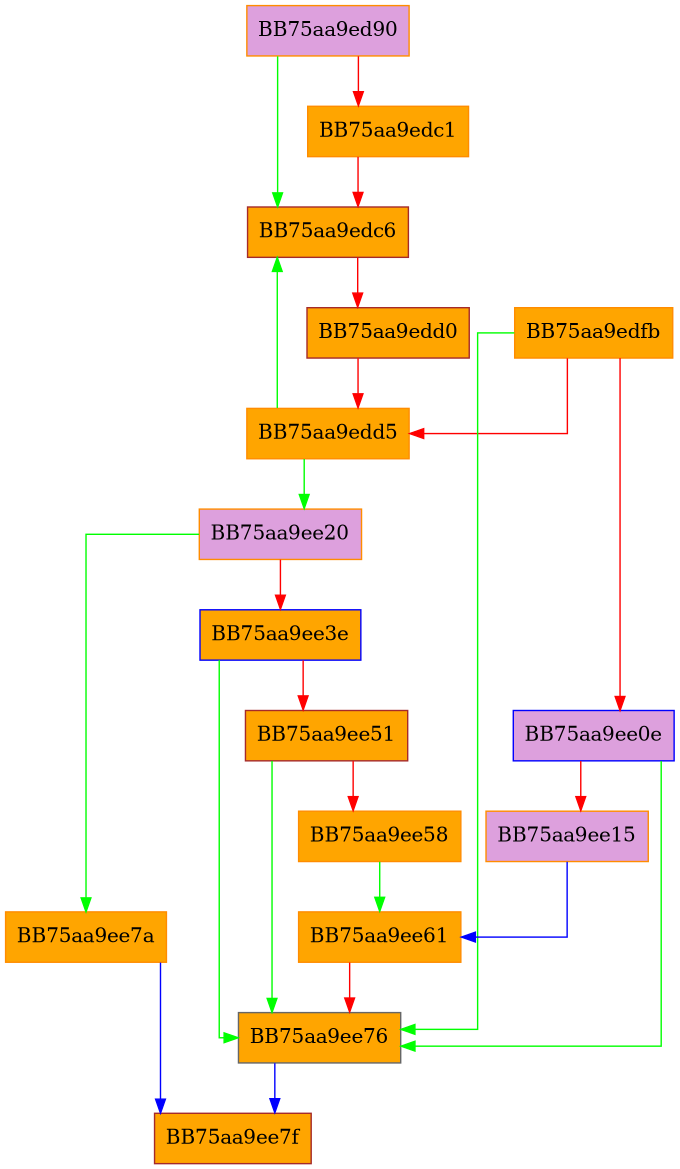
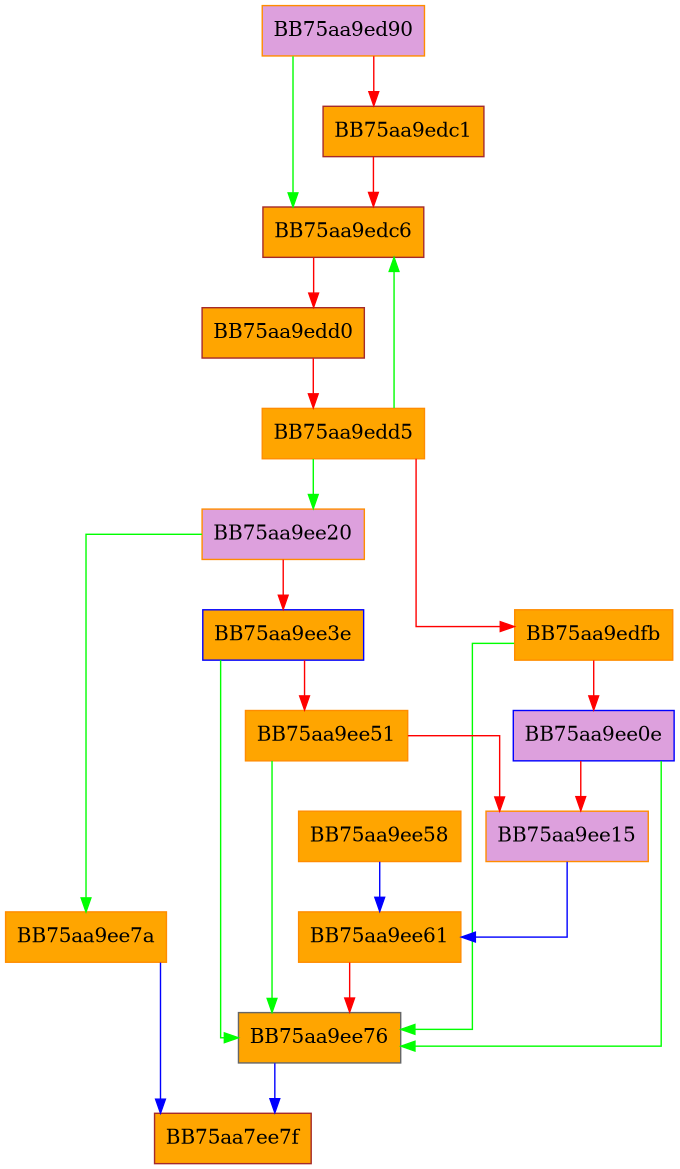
  digraph {
    splines=ortho
    node [color=darkorange fillcolor=orange shape=box style=filled]
    edge [color=red]
    BB75aa9ed90 [fillcolor=plum]
    BB75aa9edc6 [color=brown]
-   BB75aa9edc1
+   BB75aa9edc1 [color=brown]
    BB75aa9edd0 [color=brown]
    BB75aa9edd5
    BB75aa9ee20 [fillcolor=plum]
    BB75aa9edfb
    BB75aa9ee7a
    BB75aa9ee3e [color=blue]
    BB75aa9ee76 [color=gray40]
    BB75aa9ee0e [color=blue fillcolor=plum]
-   BB75aa9ee7f [color=brown]
-   BB75aa9ee51 [color=brown]
+   BB75aa9ee7f [color=brown label=BB75aa7ee7f]
+   BB75aa9ee51
    BB75aa9ee15 [fillcolor=plum]
    BB75aa9ee61
    BB75aa9ee58
    BB75aa9ed90 -> BB75aa9edc6 [color=green]
    BB75aa9ed90 -> BB75aa9edc1
    BB75aa9edc6 -> BB75aa9edd0
    BB75aa9edc1 -> BB75aa9edc6
    BB75aa9edd0 -> BB75aa9edd5
    BB75aa9edd5 -> BB75aa9edc6 [color=green]
    BB75aa9edd5 -> BB75aa9ee20 [color=green]
-   BB75aa9edfb -> BB75aa9edd5
+   BB75aa9edd5 -> BB75aa9edfb
    BB75aa9ee20 -> BB75aa9ee7a [color=green]
    BB75aa9ee20 -> BB75aa9ee3e
    BB75aa9edfb -> BB75aa9ee76 [color=green]
    BB75aa9edfb -> BB75aa9ee0e
    BB75aa9ee7a -> BB75aa9ee7f [color=blue]
    BB75aa9ee3e -> BB75aa9ee76 [color=green]
    BB75aa9ee3e -> BB75aa9ee51
    BB75aa9ee76 -> BB75aa9ee7f [color=blue]
    BB75aa9ee0e -> BB75aa9ee76 [color=green]
    BB75aa9ee0e -> BB75aa9ee15
    BB75aa9ee51 -> BB75aa9ee76 [color=green]
-   BB75aa9ee51 -> BB75aa9ee58
+   BB75aa9ee51 -> BB75aa9ee15
    BB75aa9ee15 -> BB75aa9ee61 [color=blue]
    BB75aa9ee61 -> BB75aa9ee76
-   BB75aa9ee58 -> BB75aa9ee61 [color=green]
+   BB75aa9ee58 -> BB75aa9ee61 [color=blue]
  }
